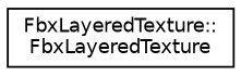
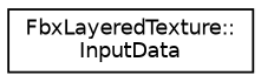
  digraph {
    rankdir=LR
-   n1 [color=black fillcolor=white fontname=Helvetica fontsize=10 height=0.2 label="FbxLayeredTexture::\lFbxLayeredTexture" shape=record style=filled width=0.4]
+   n1 [color=black fillcolor=white fontname=Helvetica fontsize=10 height=0.2 label="FbxLayeredTexture::\lInputData" shape=record style=filled width=0.4]
  }
